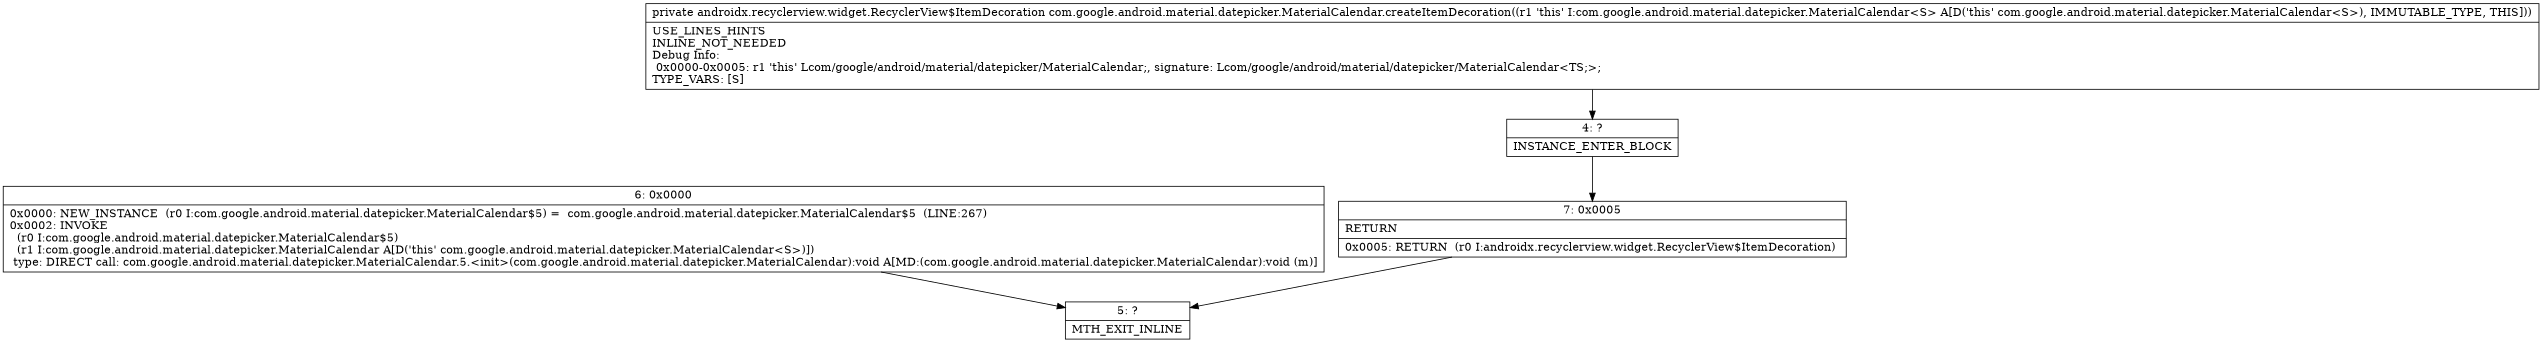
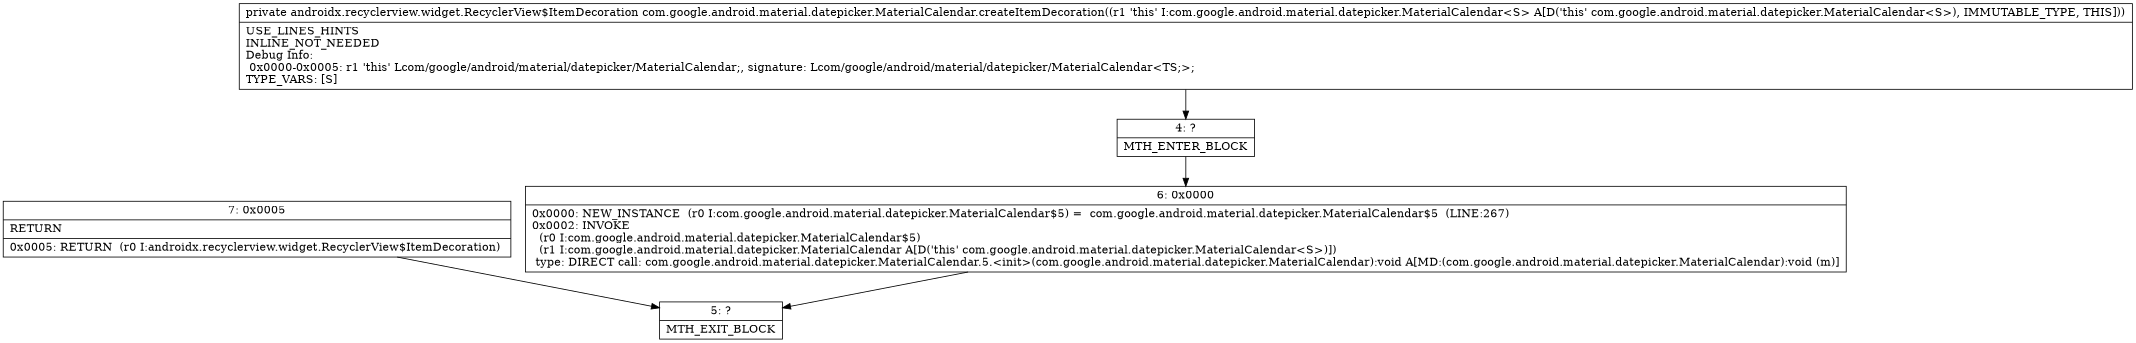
  digraph {
    node [shape=record]
-   n1 [label="{4\:\ ?|INSTANCE_ENTER_BLOCK\l}"]
+   n1 [label="{4\:\ ?|MTH_ENTER_BLOCK\l}"]
    n2 [label="{6\:\ 0x0000|0x0000: NEW_INSTANCE  (r0 I:com.google.android.material.datepicker.MaterialCalendar$5) =  com.google.android.material.datepicker.MaterialCalendar$5  (LINE:267)\l0x0002: INVOKE  \l  (r0 I:com.google.android.material.datepicker.MaterialCalendar$5)\l  (r1 I:com.google.android.material.datepicker.MaterialCalendar A[D('this' com.google.android.material.datepicker.MaterialCalendar\<S\>)])\l type: DIRECT call: com.google.android.material.datepicker.MaterialCalendar.5.\<init\>(com.google.android.material.datepicker.MaterialCalendar):void A[MD:(com.google.android.material.datepicker.MaterialCalendar):void (m)]\l}"]
-   n3 [label="{5\:\ ?|MTH_EXIT_INLINE\l}"]
+   n3 [label="{5\:\ ?|MTH_EXIT_BLOCK\l}"]
    n4 [label="{7\:\ 0x0005|RETURN\l|0x0005: RETURN  (r0 I:androidx.recyclerview.widget.RecyclerView$ItemDecoration) \l}"]
    n5 [label="{private androidx.recyclerview.widget.RecyclerView$ItemDecoration com.google.android.material.datepicker.MaterialCalendar.createItemDecoration((r1 'this' I:com.google.android.material.datepicker.MaterialCalendar\<S\> A[D('this' com.google.android.material.datepicker.MaterialCalendar\<S\>), IMMUTABLE_TYPE, THIS]))  | USE_LINES_HINTS\lINLINE_NOT_NEEDED\lDebug Info:\l  0x0000\-0x0005: r1 'this' Lcom\/google\/android\/material\/datepicker\/MaterialCalendar;, signature: Lcom\/google\/android\/material\/datepicker\/MaterialCalendar\<TS;\>;\lTYPE_VARS: [S]\l}"]
-   n1 -> n4
+   n1 -> n2
    n2 -> n3
    n4 -> n3
    n5 -> n1
  }
